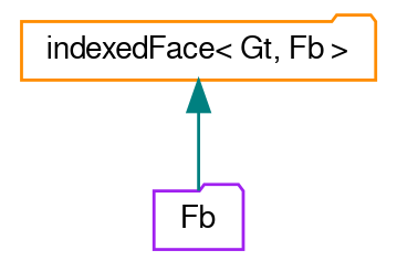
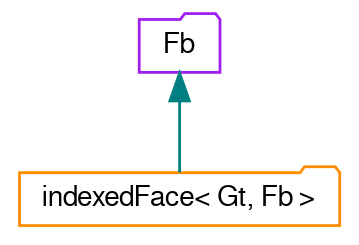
  digraph {
    rankdir=TB
    node [fontname=FreeSans fontsize=10 shape=folder]
    n1 [color=purple height=0.2 label=Fb width=0.4]
    n2 [color=darkorange height=0.2 label="indexedFace\< Gt, Fb \>" width=0.4]
-   n2 -> n1 [color=teal dir=back fontname=FreeSans fontsize=10 labelfontname=FreeSans labelfontsize=10 style=solid]
+   n1 -> n2 [color=teal dir=back fontname=FreeSans fontsize=10 labelfontname=FreeSans labelfontsize=10 style=solid]
  }
